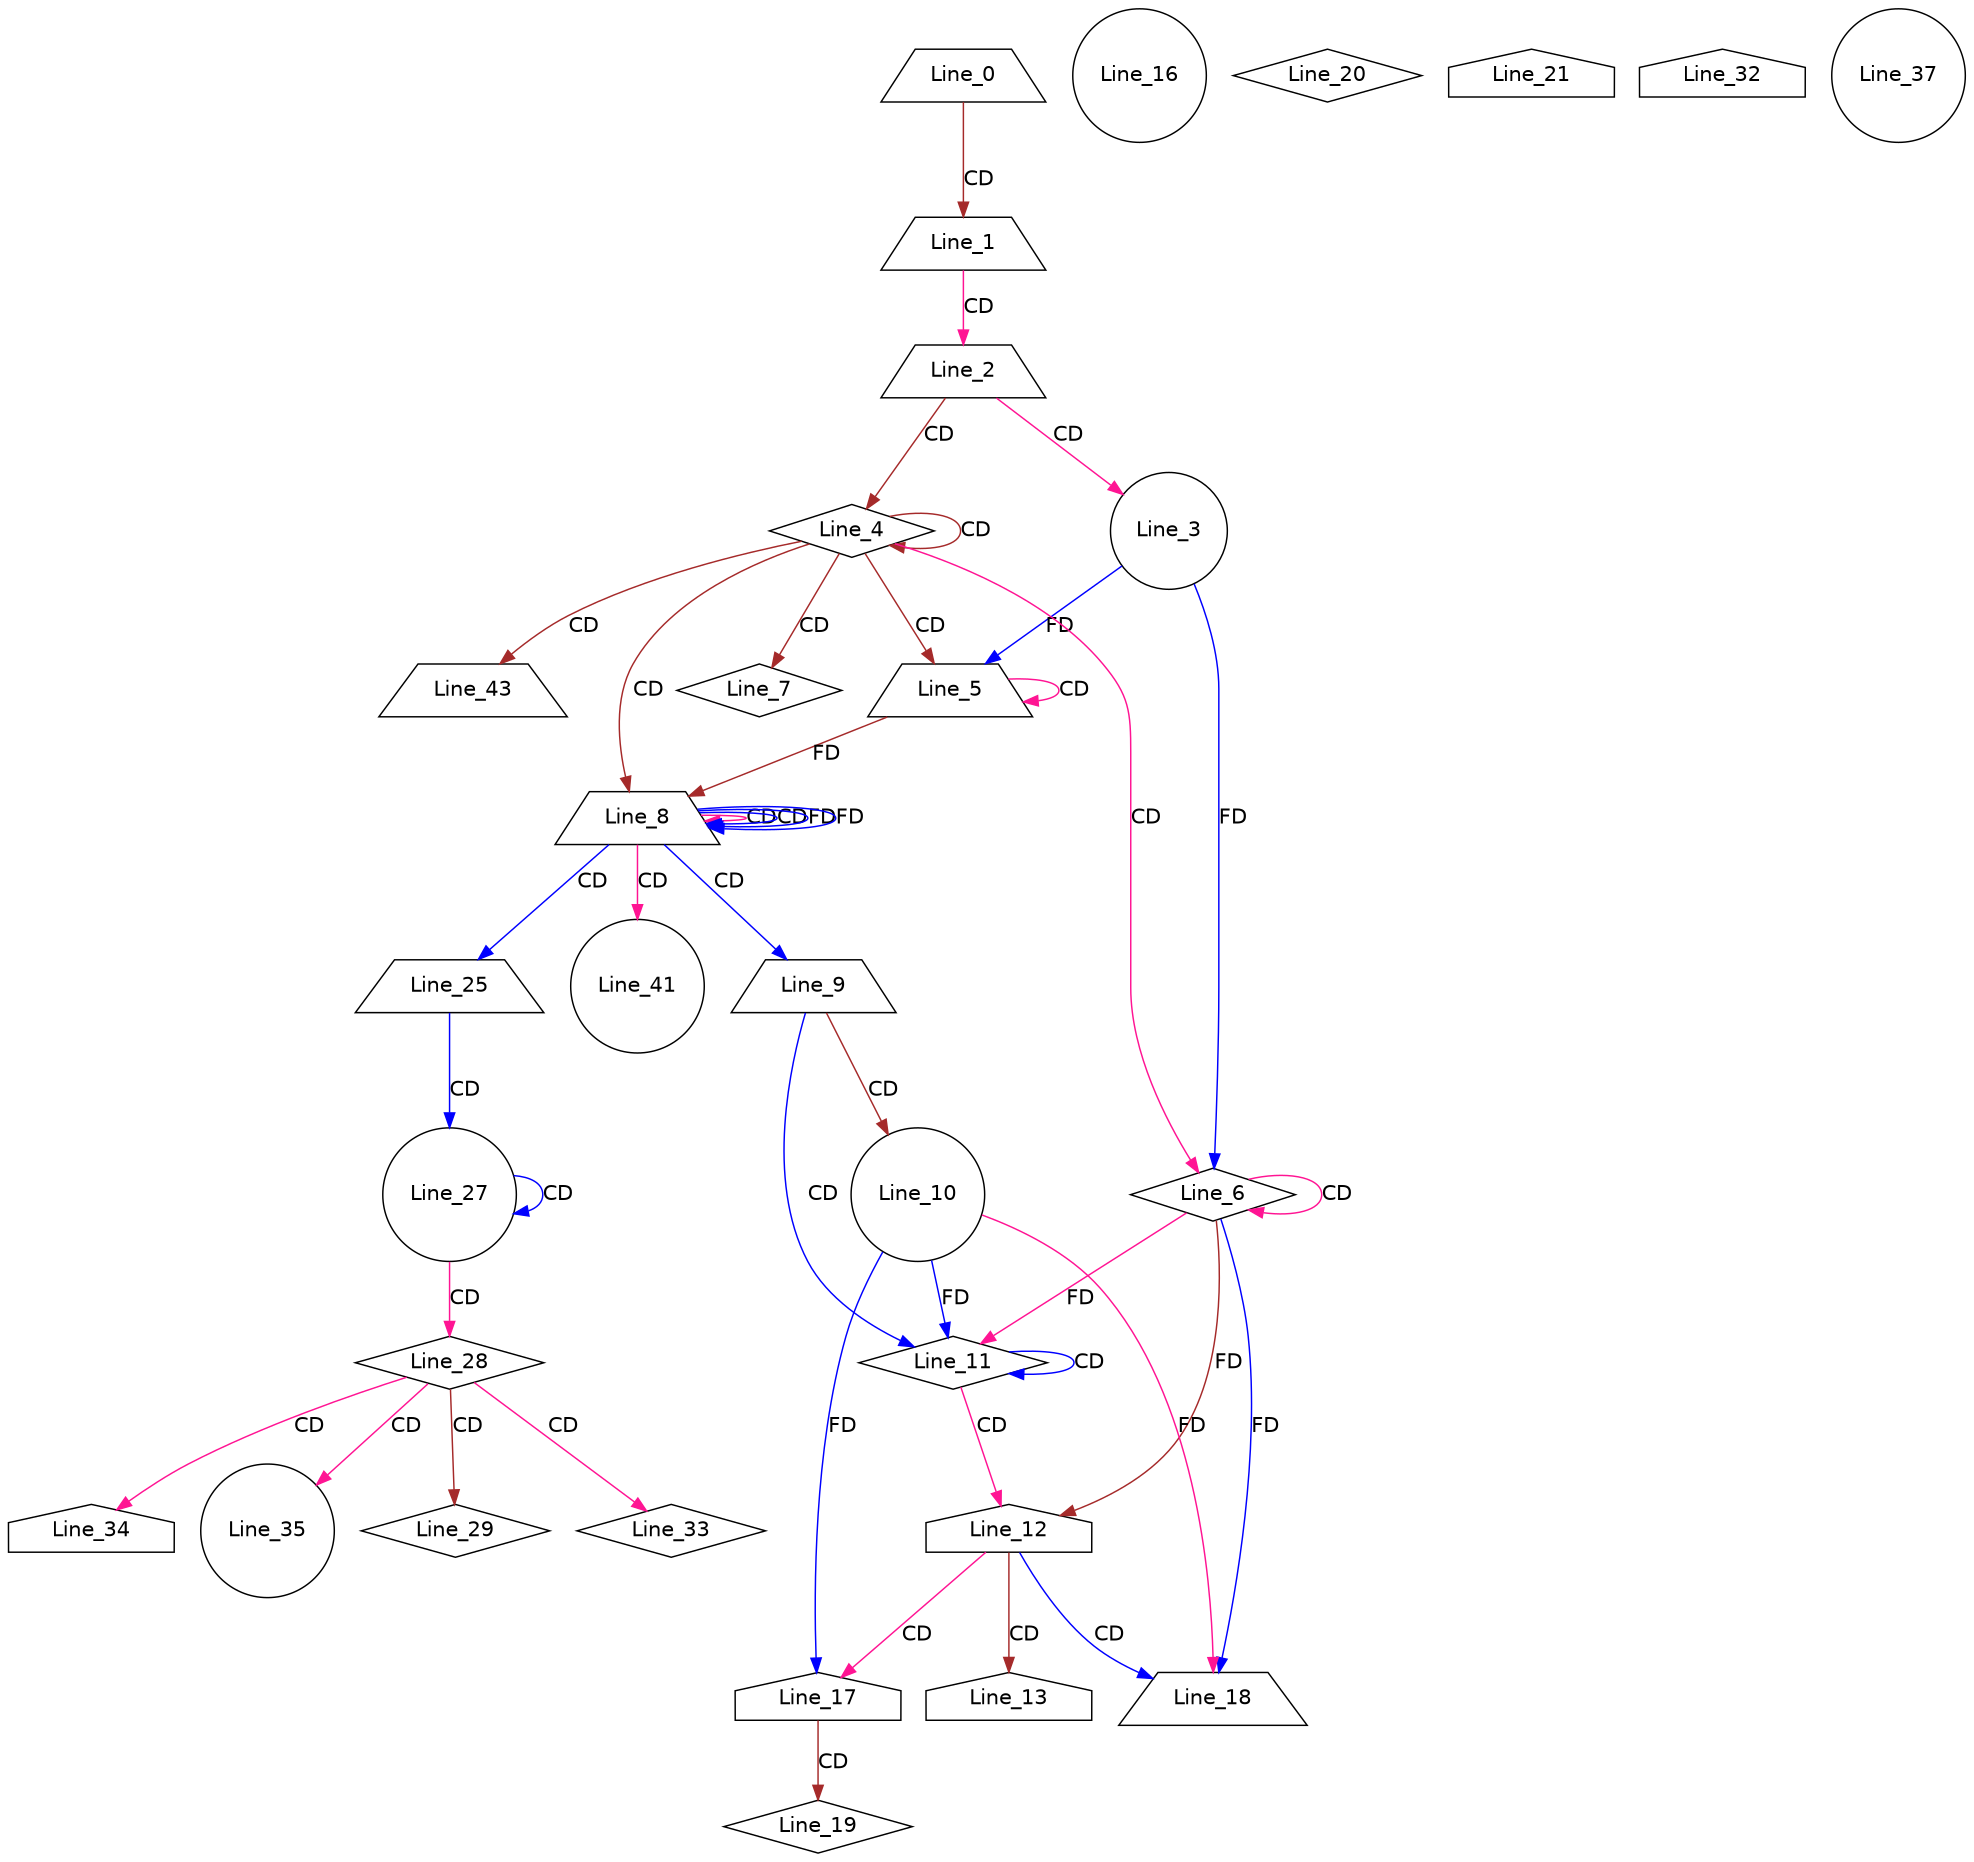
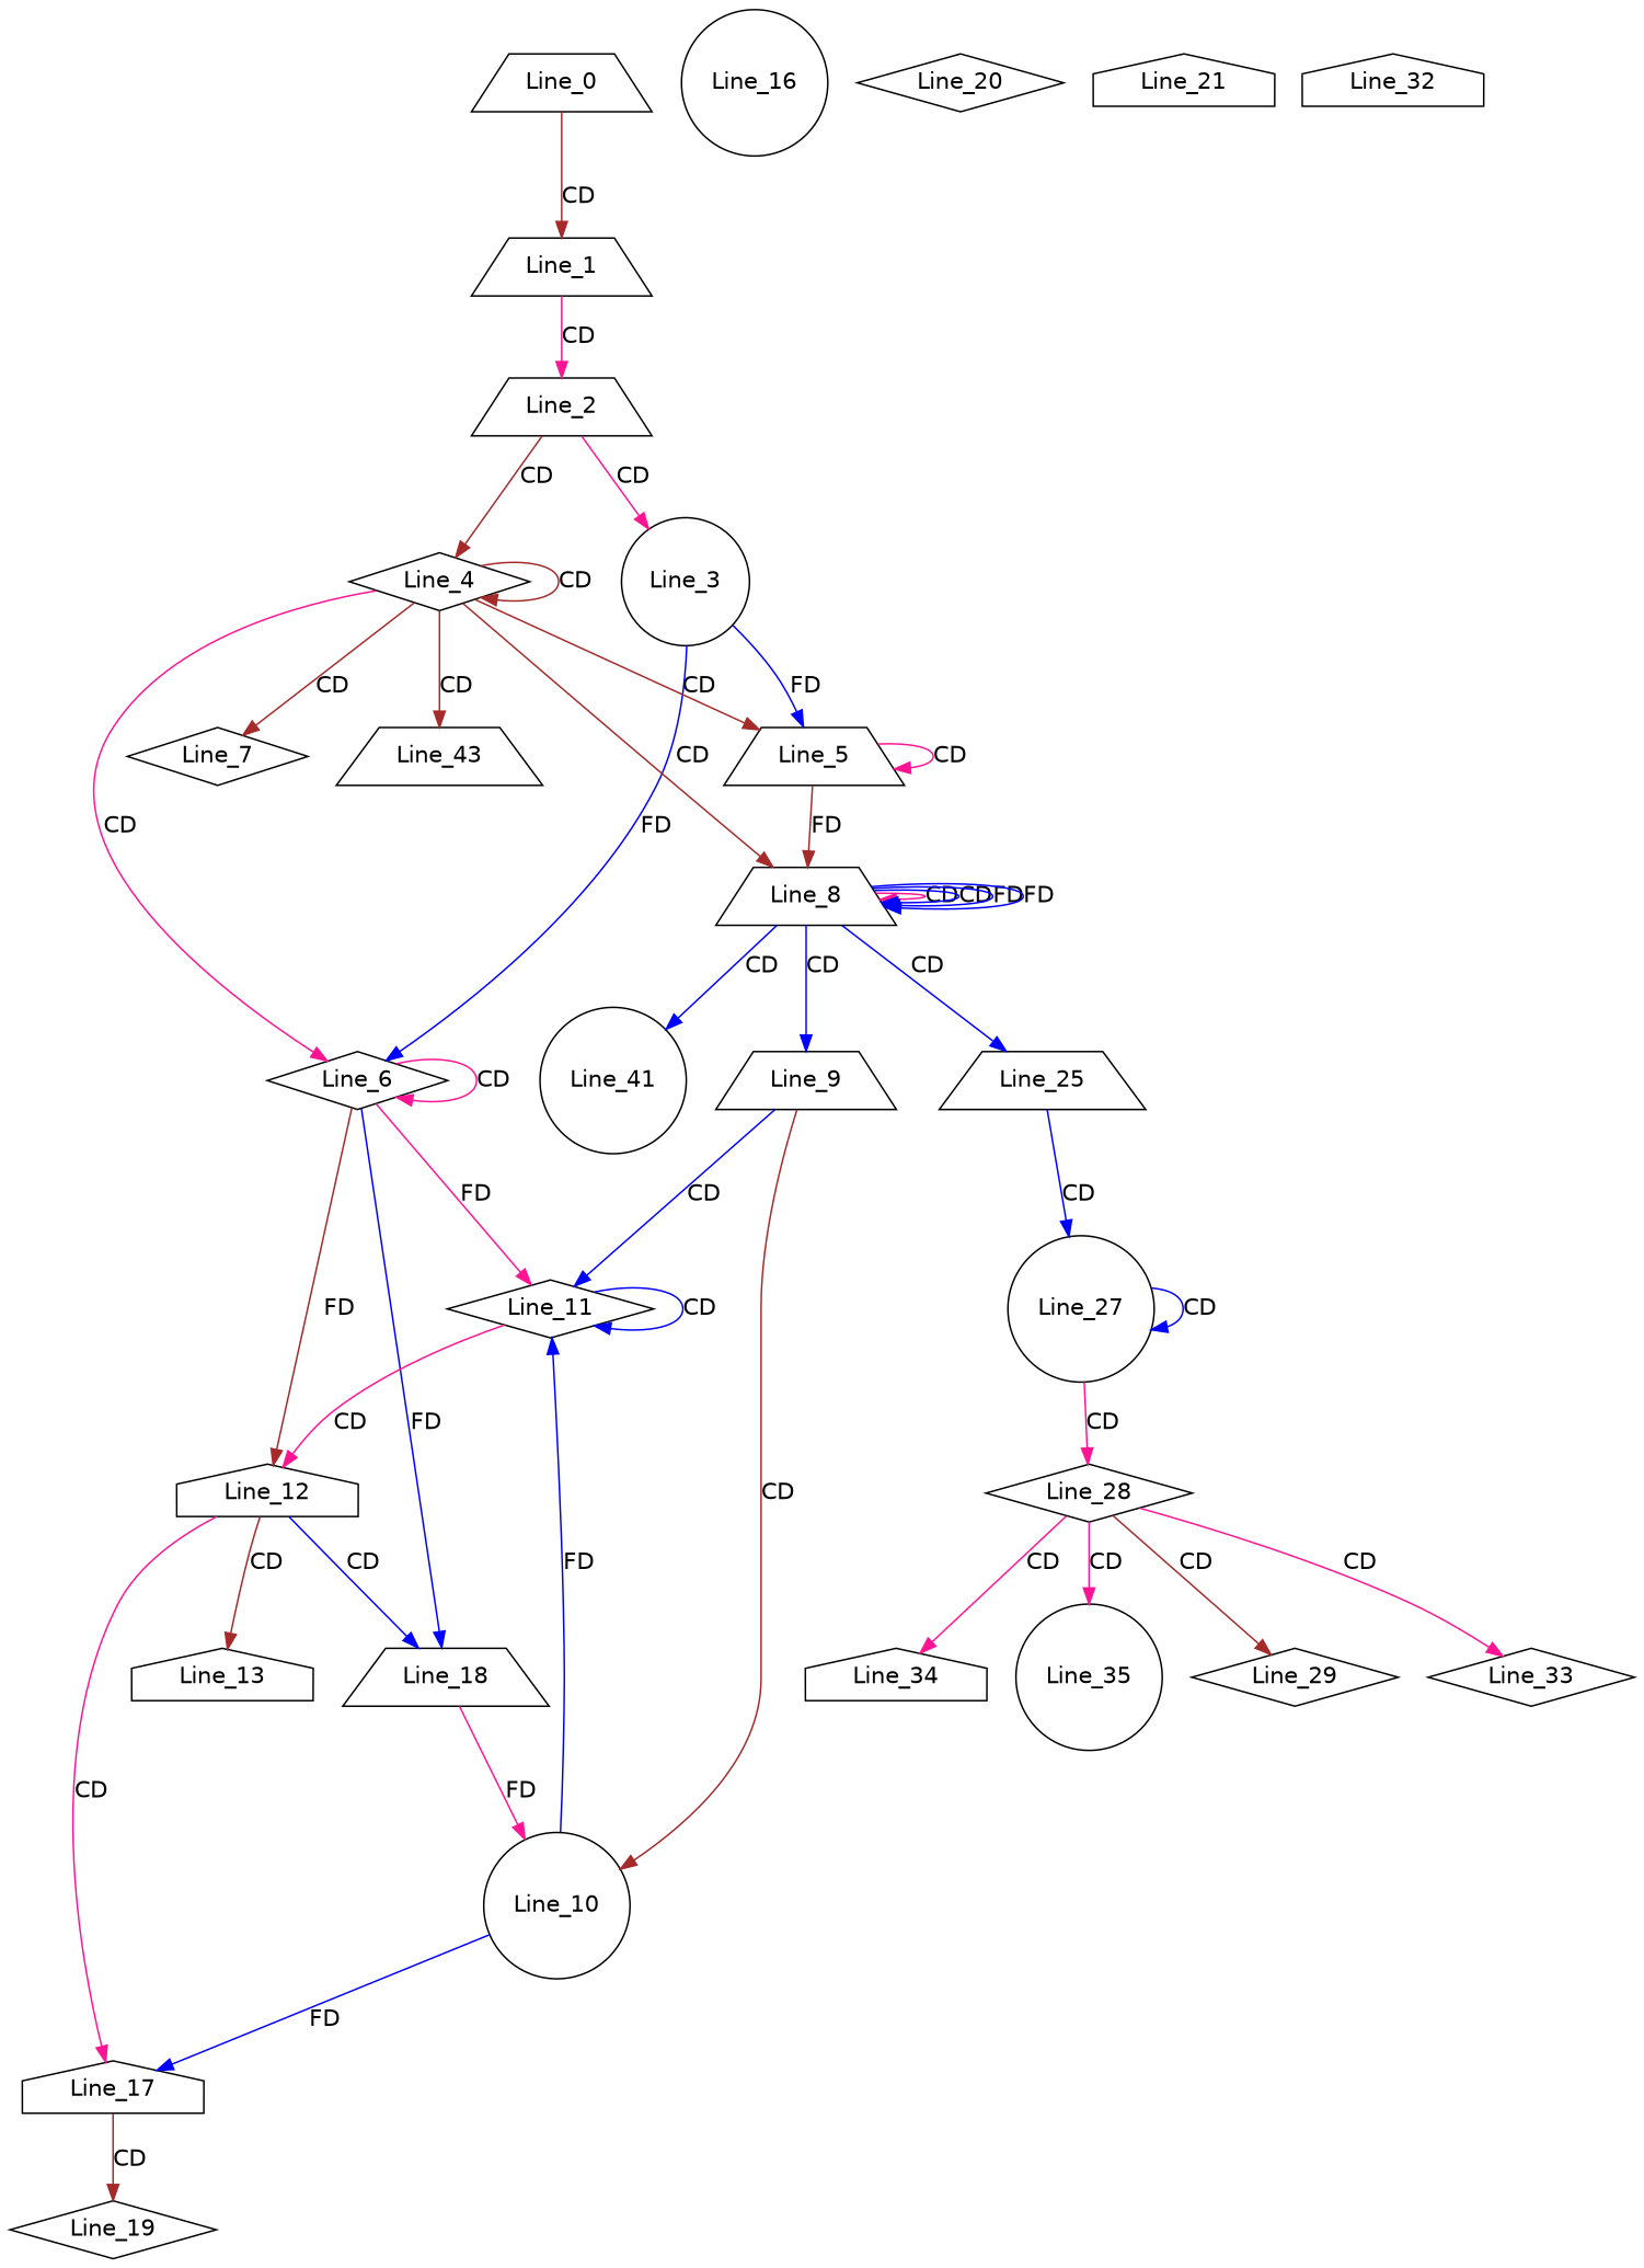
  digraph {
    fontname="DejaVu Sans"
    node [fontname="DejaVu Sans" shape=trapezium]
    edge [color=deeppink fontname="DejaVu Sans"]
    Line_0
    Line_1
    Line_2
    Line_3 [shape=circle]
    Line_4 [shape=diamond]
    Line_5
    Line_6 [shape=diamond]
    Line_7 [shape=diamond]
    Line_8
    Line_43
    Line_11 [shape=diamond]
    Line_12 [shape=house]
    Line_18
    Line_9
    Line_25
    Line_41 [shape=circle]
    Line_17 [shape=house]
    Line_13 [shape=house]
    Line_10 [shape=circle]
    Line_27 [shape=circle]
    Line_19 [shape=diamond]
    Line_16 [shape=circle]
    Line_20 [shape=diamond]
    Line_21 [shape=house]
    Line_28 [shape=diamond]
    Line_29 [shape=diamond]
    Line_33 [shape=diamond]
    Line_34 [shape=house]
    Line_35 [shape=circle]
    Line_32 [shape=house]
-   Line_37 [shape=circle]
    Line_0 -> Line_1 [color=brown label=CD]
    Line_1 -> Line_2 [label=CD]
    Line_2 -> Line_3 [label=CD]
    Line_2 -> Line_4 [color=brown label=CD]
    Line_3 -> Line_5 [color=blue label=FD]
    Line_3 -> Line_6 [color=blue label=FD]
    Line_4 -> Line_4 [color=brown label=CD]
    Line_4 -> Line_5 [color=brown label=CD]
    Line_4 -> Line_6 [label=CD]
    Line_4 -> Line_7 [color=brown label=CD]
    Line_4 -> Line_8 [color=brown label=CD]
    Line_4 -> Line_43 [color=brown label=CD]
    Line_5 -> Line_5 [label=CD]
    Line_5 -> Line_8 [color=brown label=FD]
    Line_6 -> Line_6 [label=CD]
    Line_6 -> Line_11 [label=FD]
    Line_6 -> Line_12 [color=brown label=FD]
    Line_6 -> Line_18 [color=blue label=FD]
    Line_8 -> Line_8 [label=CD]
    Line_8 -> Line_8 [color=blue label=CD]
    Line_8 -> Line_8 [color=blue label=FD]
    Line_8 -> Line_8 [color=blue label=FD]
    Line_8 -> Line_9 [color=blue label=CD]
    Line_8 -> Line_25 [color=blue label=CD]
-   Line_8 -> Line_41 [label=CD]
+   Line_8 -> Line_41 [color=blue label=CD]
    Line_11 -> Line_11 [color=blue label=CD]
    Line_11 -> Line_12 [label=CD]
    Line_12 -> Line_18 [color=blue label=CD]
    Line_12 -> Line_17 [label=CD]
    Line_12 -> Line_13 [color=brown label=CD]
    Line_9 -> Line_11 [color=blue label=CD]
    Line_9 -> Line_10 [color=brown label=CD]
    Line_25 -> Line_27 [color=blue label=CD]
    Line_17 -> Line_19 [color=brown label=CD]
    Line_10 -> Line_11 [color=blue label=FD]
-   Line_10 -> Line_18 [label=FD]
+   Line_18 -> Line_10 [label=FD]
    Line_10 -> Line_17 [color=blue label=FD]
    Line_27 -> Line_27 [color=blue label=CD]
    Line_27 -> Line_28 [label=CD]
    Line_28 -> Line_29 [color=brown label=CD]
    Line_28 -> Line_33 [label=CD]
    Line_28 -> Line_34 [label=CD]
    Line_28 -> Line_35 [label=CD]
  }
